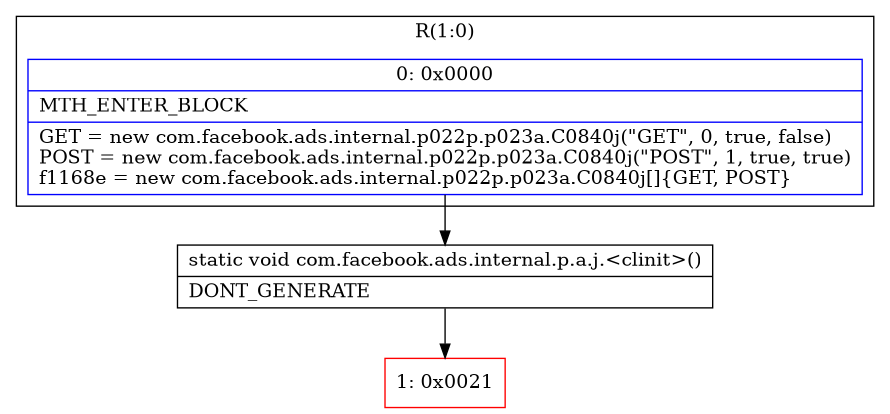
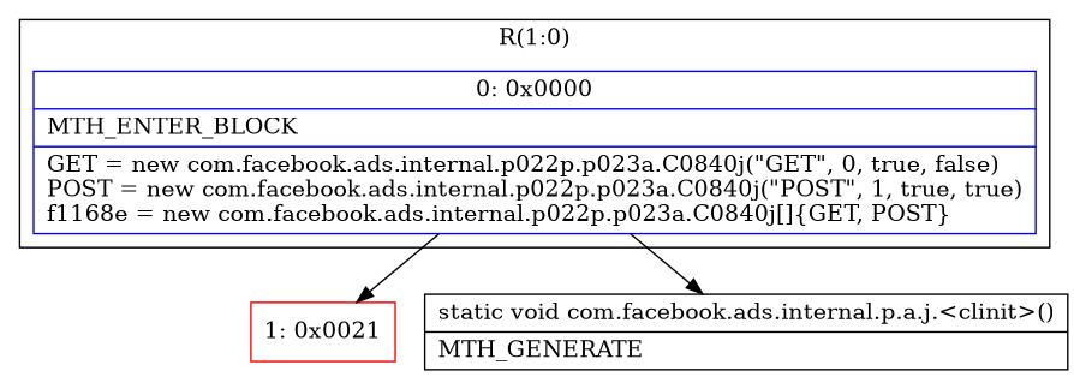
  digraph {
    node [shape=record]
    n1 [color=blue label="{0\:\ 0x0000|MTH_ENTER_BLOCK\l|GET = new com.facebook.ads.internal.p022p.p023a.C0840j(\"GET\", 0, true, false)\lPOST = new com.facebook.ads.internal.p022p.p023a.C0840j(\"POST\", 1, true, true)\lf1168e = new com.facebook.ads.internal.p022p.p023a.C0840j[]\{GET, POST\}\l}"]
    n2 [color=red label="{1\:\ 0x0021}"]
-   n3 [label="{static void com.facebook.ads.internal.p.a.j.\<clinit\>()  | DONT_GENERATE\l}"]
+   n3 [label="{static void com.facebook.ads.internal.p.a.j.\<clinit\>()  | MTH_GENERATE\l}"]
    subgraph cluster_1 {
      label="R(1:0)"
      n1
    }
-   n3 -> n2
+   n1 -> n2
    n1 -> n3
  }
